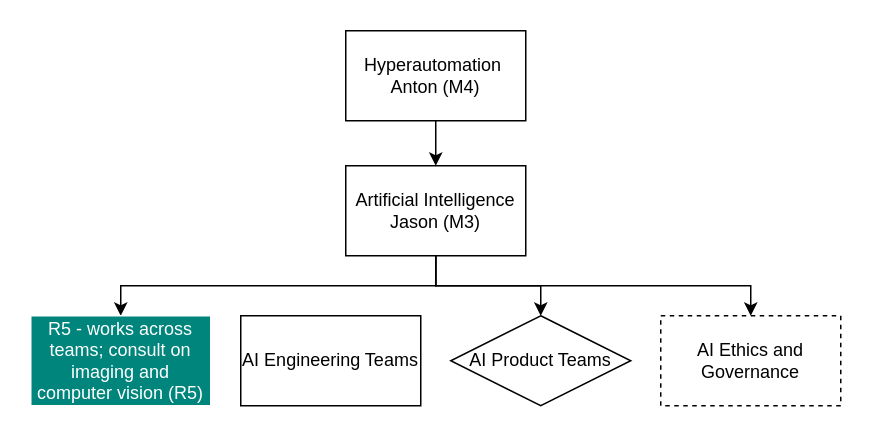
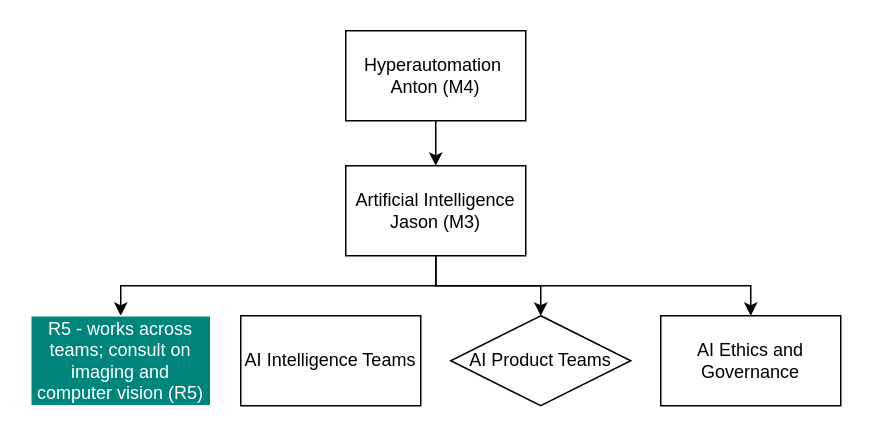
  <mxCell id="0" />
  <mxCell id="1" parent="0" />
  <mxCell id="2" value="" style="edgeStyle=orthogonalEdgeStyle;rounded=0;orthogonalLoop=1;jettySize=auto;html=1;" parent="1" source="3" target="7" edge="1"><mxGeometry relative="1" as="geometry" /></mxCell>
  <mxCell id="3" value="Hyperautomation&amp;nbsp;&lt;br&gt;Anton (M4)" style="rounded=0;whiteSpace=wrap;html=1;" parent="1" vertex="1"><mxGeometry x="230" y="20" width="120" height="60" as="geometry" /></mxCell>
  <mxCell id="4" value="" style="edgeStyle=orthogonalEdgeStyle;rounded=0;orthogonalLoop=1;jettySize=auto;html=1;" parent="1" source="7" target="9" edge="1"><mxGeometry relative="1" as="geometry" /></mxCell>
  <mxCell id="5" style="edgeStyle=orthogonalEdgeStyle;rounded=0;orthogonalLoop=1;jettySize=auto;html=1;exitX=0.5;exitY=1;exitDx=0;exitDy=0;entryX=0.5;entryY=0;entryDx=0;entryDy=0;" parent="1" source="7" target="10" edge="1"><mxGeometry relative="1" as="geometry" /></mxCell>
  <mxCell id="6" style="edgeStyle=orthogonalEdgeStyle;rounded=0;orthogonalLoop=1;jettySize=auto;html=1;exitX=0.5;exitY=1;exitDx=0;exitDy=0;" parent="1" source="7" target="11" edge="1"><mxGeometry relative="1" as="geometry" /></mxCell>
  <mxCell id="7" value="Artificial Intelligence&lt;br&gt;Jason (M3)" style="rounded=0;whiteSpace=wrap;html=1;" parent="1" vertex="1"><mxGeometry x="230" y="110" width="120" height="60" as="geometry" /></mxCell>
- <mxCell id="8" value="AI Engineering Teams" style="rounded=0;whiteSpace=wrap;html=1;" parent="1" vertex="1"><mxGeometry x="160" y="210" width="120" height="60" as="geometry" /></mxCell>
+ <mxCell id="8" value="AI Intelligence Teams" style="rounded=0;whiteSpace=wrap;html=1;" parent="1" vertex="1"><mxGeometry x="160" y="210" width="120" height="60" as="geometry" /></mxCell>
  <mxCell id="9" value="AI Product Teams" style="rhombus;whiteSpace=wrap;html=1;" parent="1" vertex="1"><mxGeometry x="300" y="210" width="120" height="60" as="geometry" /></mxCell>
- <mxCell id="10" value="AI Ethics and Governance" style="rounded=0;whiteSpace=wrap;html=1;dashed=1;" parent="1" vertex="1"><mxGeometry x="440" y="210" width="120" height="60" as="geometry" /></mxCell>
+ <mxCell id="10" value="AI Ethics and Governance" style="rounded=0;whiteSpace=wrap;html=1;" parent="1" vertex="1"><mxGeometry x="440" y="210" width="120" height="60" as="geometry" /></mxCell>
  <mxCell id="11" value="&lt;font color=&quot;#ffffff&quot;&gt;R5 - works across teams; consult on imaging and computer vision (R5)&lt;/font&gt;" style="rounded=0;whiteSpace=wrap;html=1;shadow=0;fillColor=#00857C;strokeColor=#FFFFFF;" parent="1" vertex="1"><mxGeometry x="20" y="210" width="120" height="60" as="geometry" /></mxCell>
